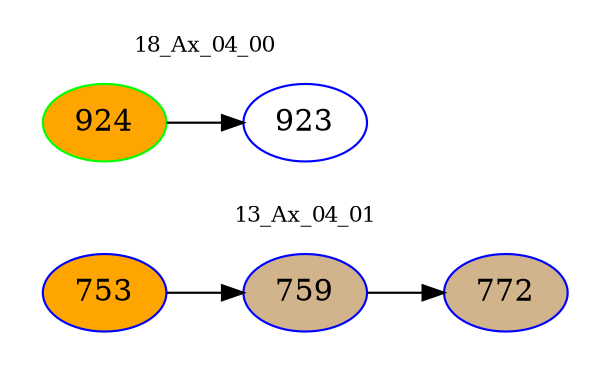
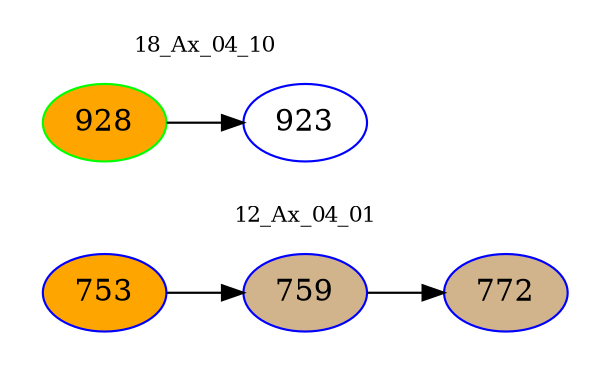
  digraph {
    rankdir=LR
    node [color=blue fillcolor=orange style=filled]
    edge [color=black]
    n1 [label=753]
    n2 [fillcolor=tan label=759]
    n3 [fillcolor=tan label=772]
-   n4 [color=green label=924]
+   n4 [color=green label=928]
    n5 [fillcolor=white label=923]
    subgraph cluster_1 {
      color=white
      fontsize=10
-     label="13_Ax_04_01"
+     label="12_Ax_04_01"
      n1
      n2
      n3
    }
    subgraph cluster_2 {
      color=white
      fontsize=10
-     label="18_Ax_04_00"
+     label="18_Ax_04_10"
      n4
      n5
    }
    n1 -> n2
    n2 -> n3
    n4 -> n5
  }
